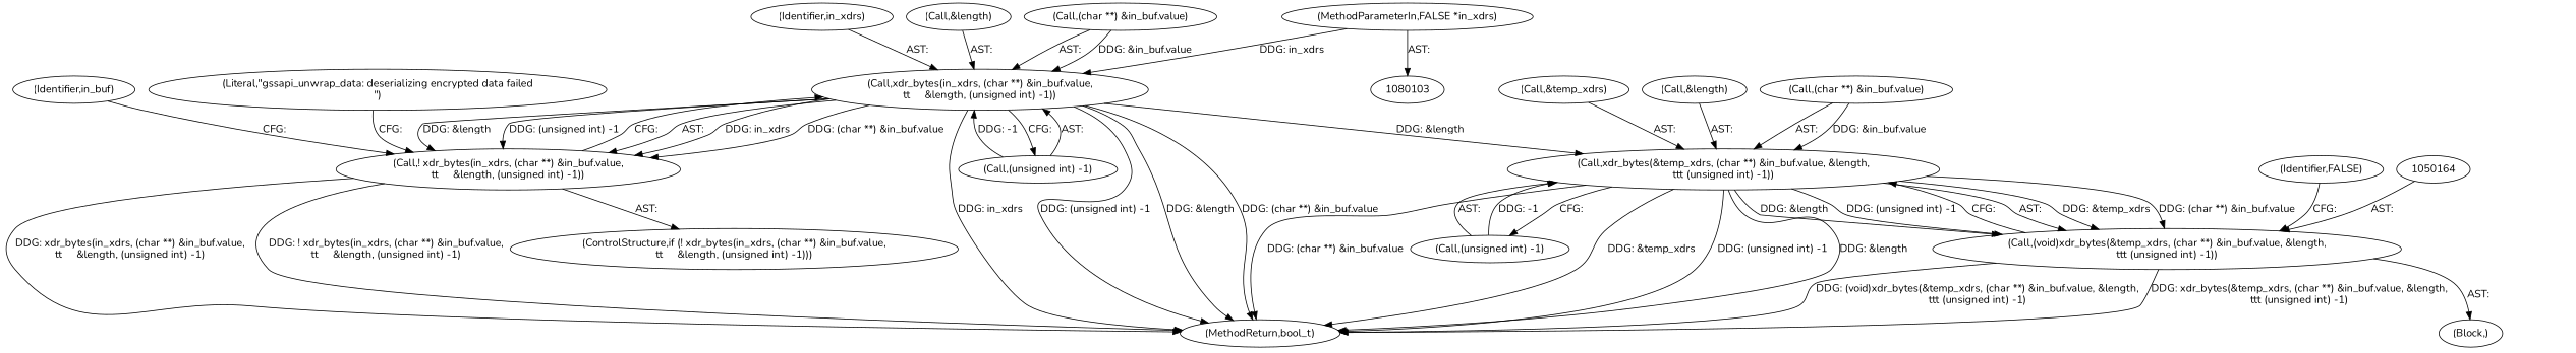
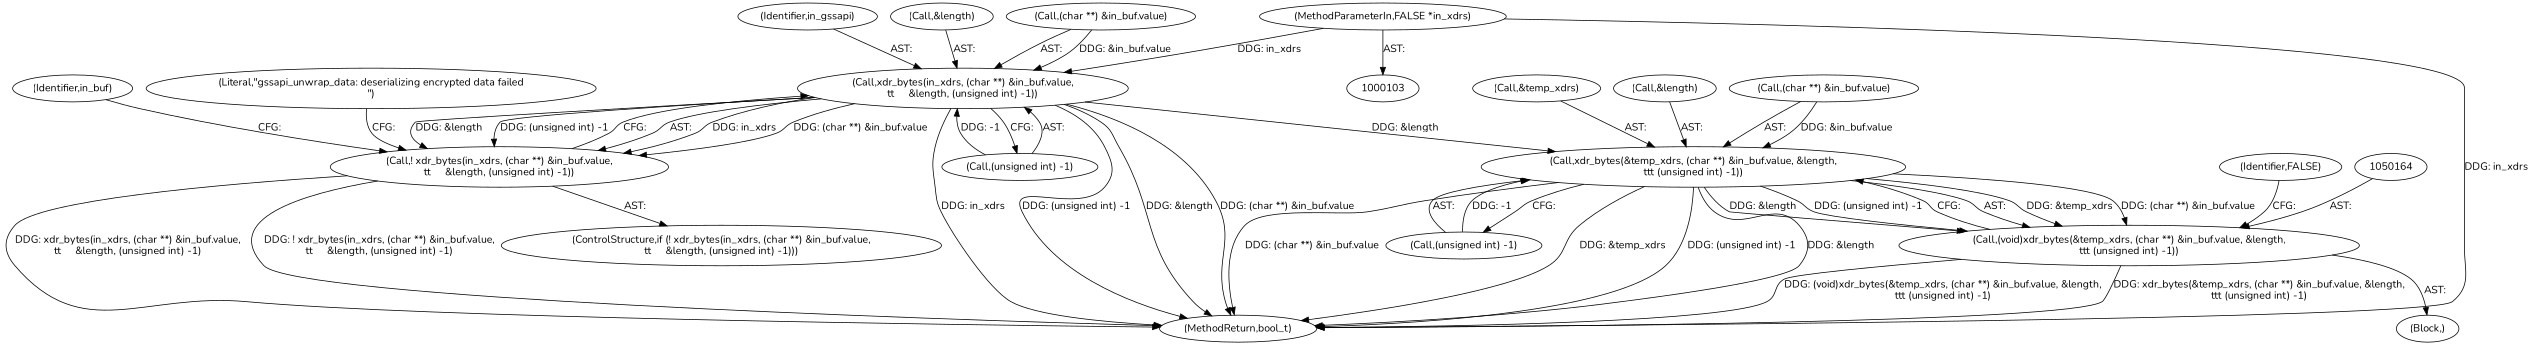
  digraph {
    fontname=Nunito
    node [fontname=Nunito]
    edge [fontname=Nunito]
    n1 [label="(MethodParameterIn,FALSE *in_xdrs)"]
    n2 [label="(Call,xdr_bytes(in_xdrs, (char **) &in_buf.value,\n\t\t     &length, (unsigned int) -1))"]
    n3 [label="(MethodReturn,bool_t)"]
-   1000103 [label=1080103]
+   1000103
    n5 [label="(Call,! xdr_bytes(in_xdrs, (char **) &in_buf.value,\n\t\t     &length, (unsigned int) -1))"]
    n6 [label="(Call,xdr_bytes(&temp_xdrs, (char **) &in_buf.value, &length,\n\t\t\t (unsigned int) -1))"]
    n7 [label="(Call,(unsigned int) -1)"]
    n8 [label="(ControlStructure,if (! xdr_bytes(in_xdrs, (char **) &in_buf.value,\n\t\t     &length, (unsigned int) -1)))"]
    n9 [label="(Call,(void)xdr_bytes(&temp_xdrs, (char **) &in_buf.value, &length,\n\t\t\t (unsigned int) -1))"]
    n10 [label="(Call,(unsigned int) -1)"]
    n11 [label="(Block,)"]
    n12 [label="(Identifier,in_buf)"]
-   n13 [label="(Identifier,in_xdrs)"]
+   n13 [label="(Identifier,in_gssapi)"]
    n14 [label="(Literal,\"gssapi_unwrap_data: deserializing encrypted data failed\n\")"]
    n15 [label="(Call,&temp_xdrs)"]
    n16 [label="(Call,&length)"]
    n17 [label="(Call,(char **) &in_buf.value)"]
    n18 [label="(Call,&length)"]
    n19 [label="(Identifier,FALSE)"]
    n20 [label="(Call,(char **) &in_buf.value)"]
    n21 [label=1050164]
    n1 -> n2 [label="DDG: in_xdrs"]
+   n1 -> n3 [label="DDG: in_xdrs"]
    n1 -> 1000103 [label="AST: "]
    n2 -> n3 [label="DDG: in_xdrs"]
    n2 -> n3 [label="DDG: (unsigned int) -1"]
    n2 -> n3 [label="DDG: &length"]
    n2 -> n3 [label="DDG: (char **) &in_buf.value"]
    n2 -> n5 [label="AST: "]
    n2 -> n5 [label="DDG: in_xdrs"]
    n2 -> n5 [label="DDG: (char **) &in_buf.value"]
    n2 -> n5 [label="DDG: &length"]
    n2 -> n5 [label="DDG: (unsigned int) -1"]
    n2 -> n6 [label="DDG: &length"]
    n2 -> n7 [label="CFG: "]
    n5 -> n2 [label="CFG: "]
    n5 -> n3 [label="DDG: xdr_bytes(in_xdrs, (char **) &in_buf.value,\n\t\t     &length, (unsigned int) -1)"]
    n5 -> n3 [label="DDG: ! xdr_bytes(in_xdrs, (char **) &in_buf.value,\n\t\t     &length, (unsigned int) -1)"]
    n5 -> n8 [label="AST: "]
    n6 -> n3 [label="DDG: (char **) &in_buf.value"]
    n6 -> n3 [label="DDG: &temp_xdrs"]
    n6 -> n3 [label="DDG: (unsigned int) -1"]
    n6 -> n3 [label="DDG: &length"]
    n6 -> n9 [label="AST: "]
    n6 -> n9 [label="DDG: &temp_xdrs"]
    n6 -> n9 [label="DDG: (char **) &in_buf.value"]
    n6 -> n9 [label="DDG: &length"]
    n6 -> n9 [label="DDG: (unsigned int) -1"]
    n6 -> n10 [label="CFG: "]
    n7 -> n2 [label="AST: "]
    n7 -> n2 [label="DDG: -1"]
    n9 -> n3 [label="DDG: (void)xdr_bytes(&temp_xdrs, (char **) &in_buf.value, &length,\n\t\t\t (unsigned int) -1)"]
    n9 -> n3 [label="DDG: xdr_bytes(&temp_xdrs, (char **) &in_buf.value, &length,\n\t\t\t (unsigned int) -1)"]
    n9 -> n6 [label="CFG: "]
    n9 -> n11 [label="AST: "]
    n10 -> n6 [label="AST: "]
    n10 -> n6 [label="DDG: -1"]
    n12 -> n5 [label="CFG: "]
    n13 -> n2 [label="AST: "]
    n14 -> n5 [label="CFG: "]
    n15 -> n6 [label="AST: "]
    n16 -> n6 [label="AST: "]
    n17 -> n6 [label="AST: "]
    n17 -> n6 [label="DDG: &in_buf.value"]
    n18 -> n2 [label="AST: "]
    n19 -> n9 [label="CFG: "]
    n20 -> n2 [label="AST: "]
    n20 -> n2 [label="DDG: &in_buf.value"]
    n21 -> n9 [label="AST: "]
  }
